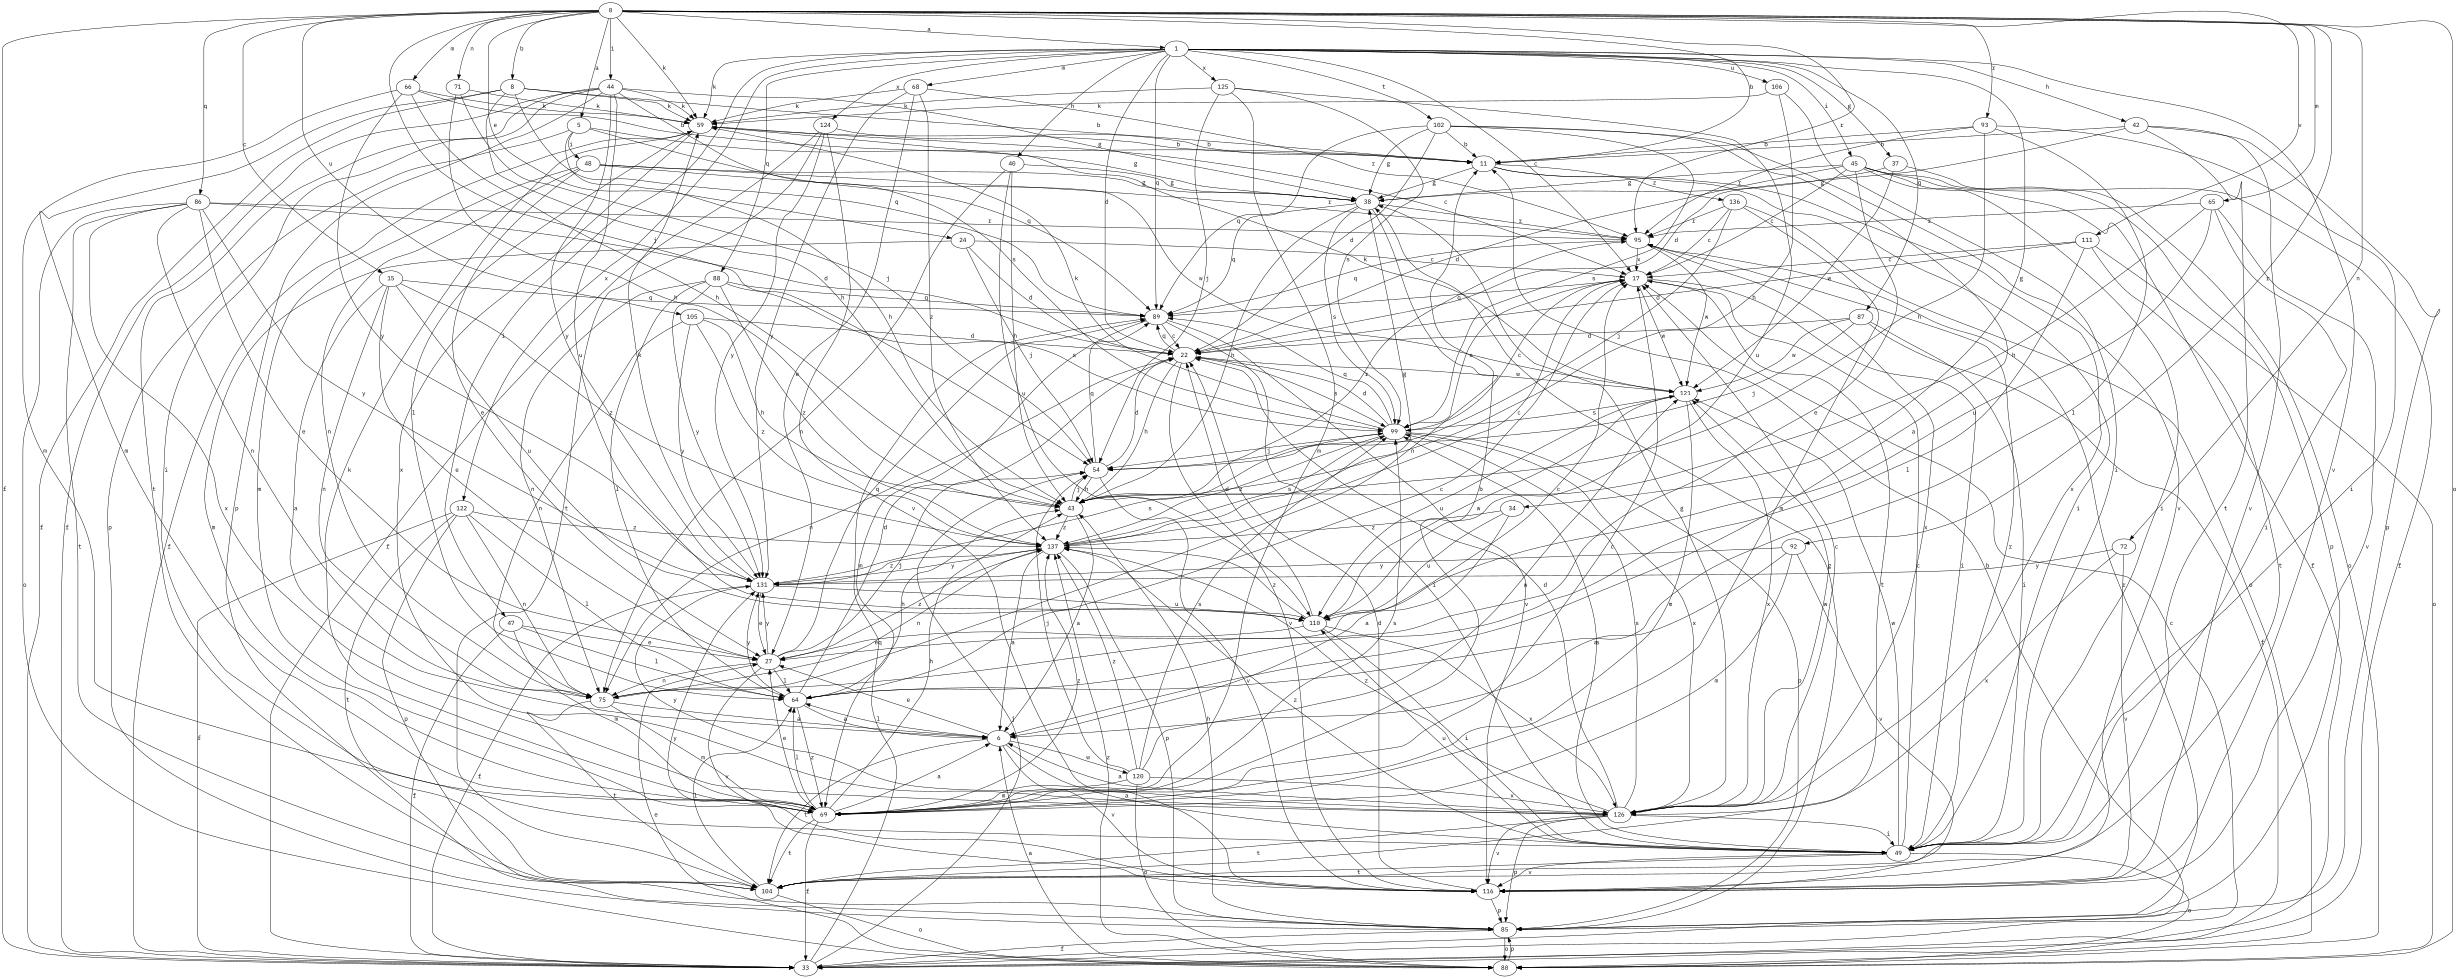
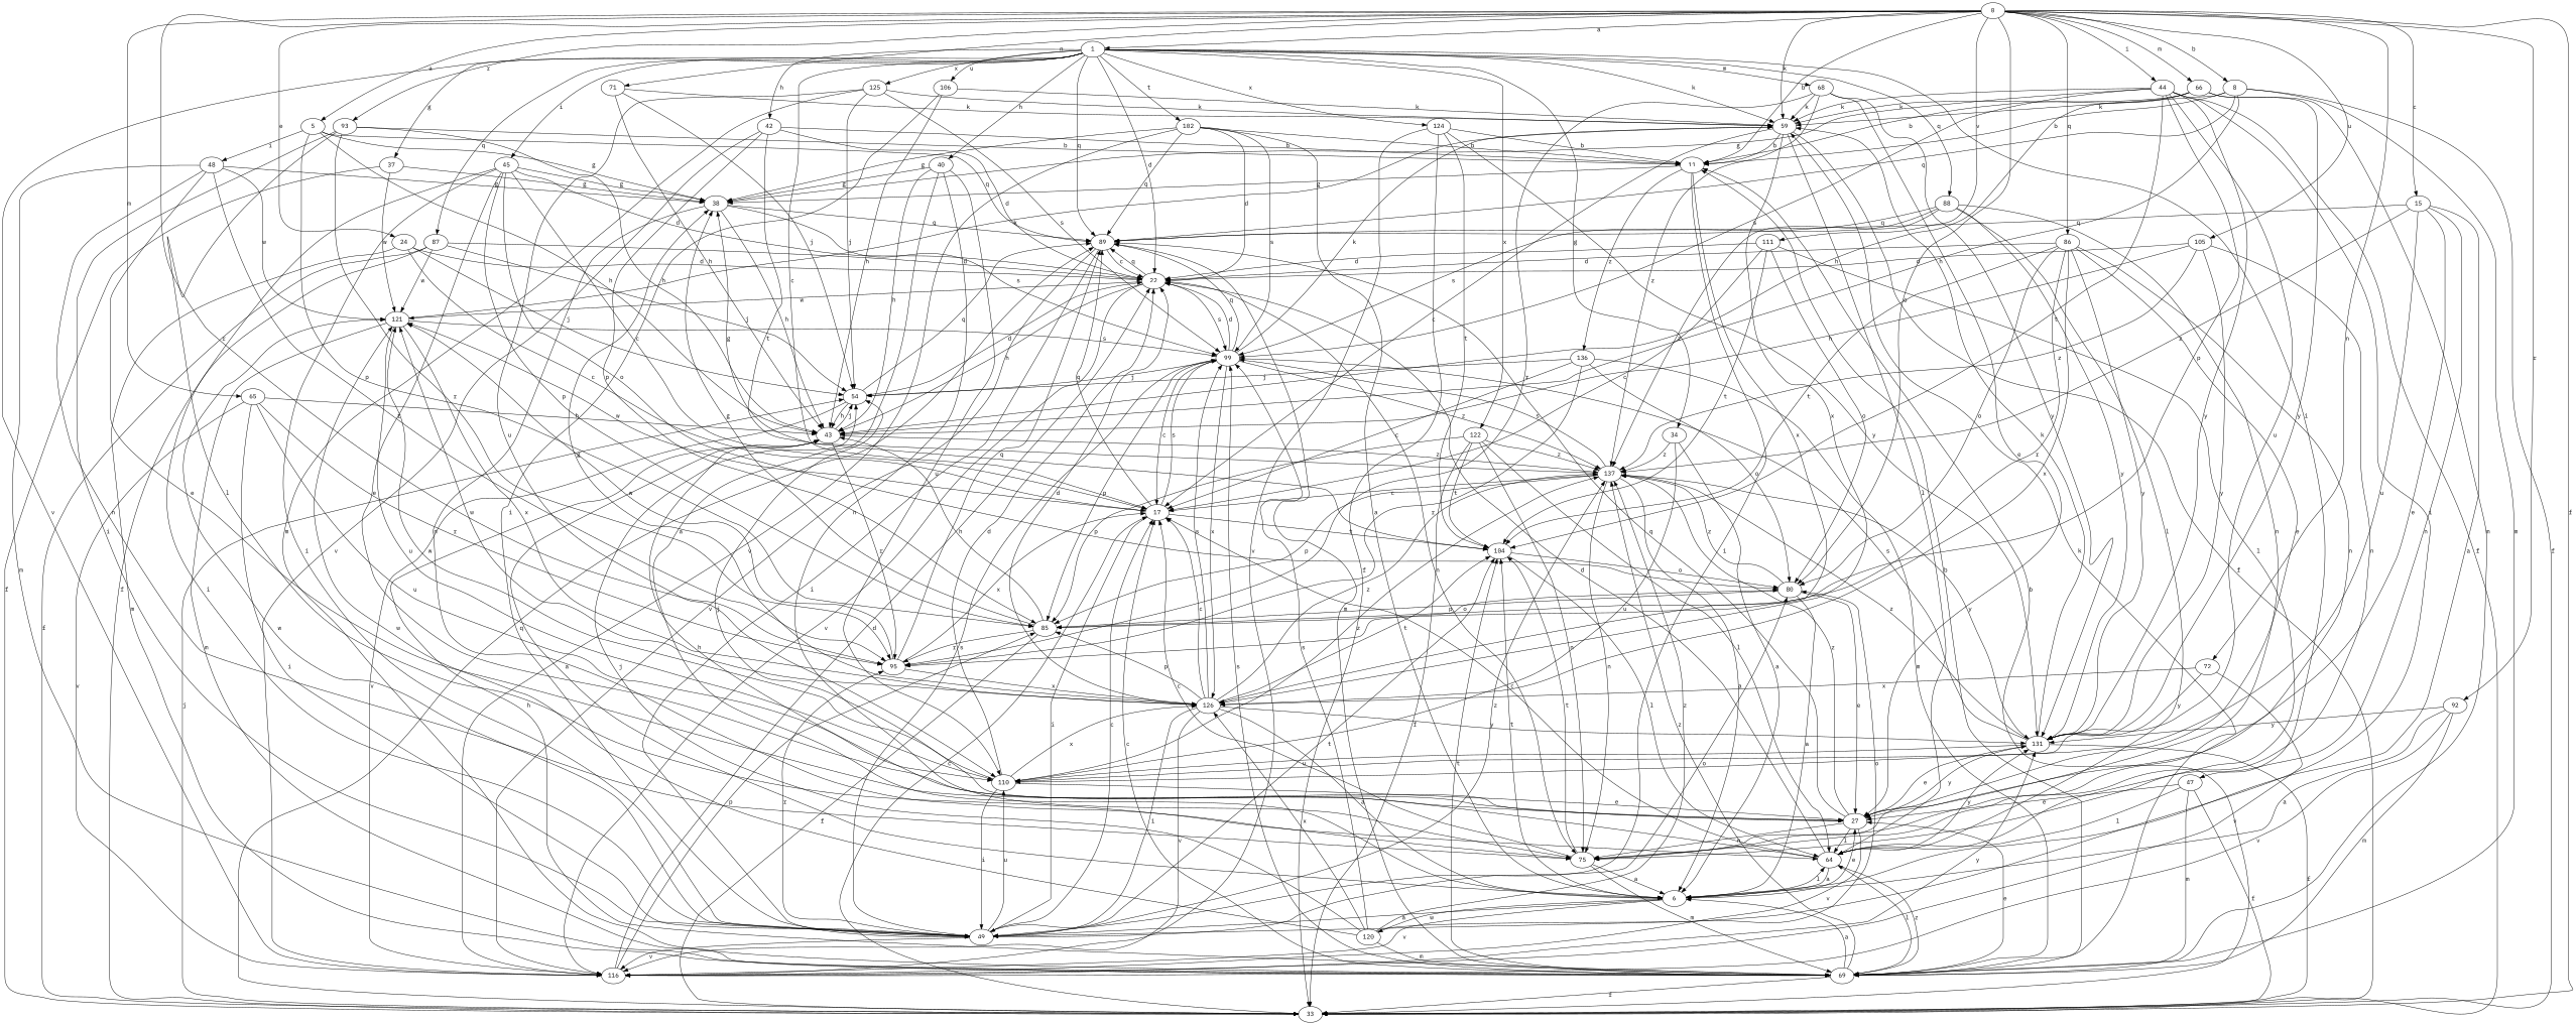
  strict digraph {
    fontname="IBM Plex Mono"
    node [fontname="IBM Plex Mono"]
    edge [fontname="IBM Plex Mono"]
    0
    1
    5
    8
    11
    15
    24
    33
    44
    54
    59
    65
    66
    71
    72
    80
    86
    92
    93
    95
    105
    111
    17
    22
    34
    37
    40
    42
    45
    47
    68
    87
    88
    89
    102
    106
    116
    122
    124
    125
    38
    43
    48
    85
    69
    49
    126
    136
    6
    27
    75
    110
    137
    104
    99
    131
    64
    121
    120
    0 -> 1 [label=a]
    0 -> 5 [label=a]
    0 -> 8 [label=b]
    0 -> 11 [label=b]
    0 -> 15 [label=c]
    0 -> 24 [label=e]
    0 -> 33 [label=f]
    0 -> 44 [label=i]
-   0 -> 54 [label=j]
    0 -> 59 [label=k]
    0 -> 65 [label=m]
    0 -> 66 [label=m]
    0 -> 71 [label=n]
    0 -> 72 [label=n]
    0 -> 80 [label=o]
    0 -> 86 [label=q]
    0 -> 92 [label=r]
    0 -> 93 [label=r]
    0 -> 95 [label=r]
    0 -> 105 [label=u]
    0 -> 111 [label=v]
    1 -> 59 [label=k]
    1 -> 17 [label=c]
    1 -> 22 [label=d]
    1 -> 34 [label=g]
    1 -> 37 [label=g]
    1 -> 40 [label=h]
    1 -> 42 [label=h]
    1 -> 45 [label=i]
    1 -> 47 [label=i]
    1 -> 68 [label=m]
    1 -> 87 [label=q]
    1 -> 88 [label=q]
    1 -> 89 [label=q]
    1 -> 102 [label=t]
    1 -> 106 [label=u]
    1 -> 116 [label=v]
    1 -> 122 [label=x]
    1 -> 124 [label=x]
    1 -> 125 [label=x]
    5 -> 89 [label=q]
    5 -> 38 [label=g]
    5 -> 43 [label=h]
    5 -> 48 [label=i]
    5 -> 85 [label=p]
    8 -> 11 [label=b]
    8 -> 33 [label=f]
    8 -> 59 [label=k]
    8 -> 89 [label=q]
    8 -> 43 [label=h]
    8 -> 69 [label=m]
    11 -> 38 [label=g]
    11 -> 49 [label=i]
    11 -> 126 [label=x]
    11 -> 136 [label=z]
    15 -> 89 [label=q]
    15 -> 6 [label=a]
    15 -> 27 [label=e]
    15 -> 75 [label=n]
    15 -> 110 [label=u]
    15 -> 137 [label=z]
    24 -> 54 [label=j]
    24 -> 17 [label=c]
    24 -> 22 [label=d]
    24 -> 69 [label=m]
    33 -> 11 [label=b]
    33 -> 54 [label=j]
    33 -> 17 [label=c]
    33 -> 89 [label=q]
    44 -> 33 [label=f]
    44 -> 59 [label=k]
    44 -> 38 [label=g]
    44 -> 85 [label=p]
    44 -> 49 [label=i]
    44 -> 110 [label=u]
    44 -> 104 [label=t]
    44 -> 99 [label=s]
    44 -> 131 [label=y]
    54 -> 22 [label=d]
    54 -> 89 [label=q]
    54 -> 116 [label=v]
    54 -> 43 [label=h]
    59 -> 11 [label=b]
    59 -> 33 [label=f]
    59 -> 17 [label=c]
    59 -> 126 [label=x]
    59 -> 64 [label=l]
    65 -> 95 [label=r]
    65 -> 116 [label=v]
    65 -> 43 [label=h]
    65 -> 49 [label=i]
    65 -> 110 [label=u]
    66 -> 11 [label=b]
    66 -> 59 [label=k]
    66 -> 43 [label=h]
    66 -> 69 [label=m]
    66 -> 131 [label=y]
    71 -> 54 [label=j]
    71 -> 59 [label=k]
    71 -> 43 [label=h]
    72 -> 116 [label=v]
    72 -> 126 [label=x]
    72 -> 131 [label=y]
    80 -> 85 [label=p]
    80 -> 6 [label=a]
    80 -> 27 [label=e]
    80 -> 137 [label=z]
    86 -> 80 [label=o]
    86 -> 95 [label=r]
    86 -> 22 [label=d]
    86 -> 126 [label=x]
    86 -> 27 [label=e]
    86 -> 75 [label=n]
    86 -> 104 [label=t]
    86 -> 131 [label=y]
    92 -> 116 [label=v]
    92 -> 69 [label=m]
    92 -> 6 [label=a]
    92 -> 131 [label=y]
    93 -> 11 [label=b]
    93 -> 95 [label=r]
    93 -> 43 [label=h]
    93 -> 49 [label=i]
    93 -> 64 [label=l]
    95 -> 17 [label=x]
    95 -> 89 [label=q]
    95 -> 126 [label=x]
    95 -> 121 [label=w]
    105 -> 22 [label=d]
    105 -> 43 [label=h]
    105 -> 75 [label=n]
    105 -> 137 [label=z]
    105 -> 131 [label=y]
    111 -> 80 [label=o]
    111 -> 17 [label=c]
    111 -> 22 [label=d]
    111 -> 104 [label=t]
    111 -> 64 [label=l]
    17 -> 89 [label=q]
    17 -> 49 [label=i]
    17 -> 104 [label=t]
    17 -> 99 [label=s]
    17 -> 121 [label=w]
    22 -> 89 [label=q]
    22 -> 116 [label=v]
    22 -> 43 [label=h]
    22 -> 75 [label=n]
    22 -> 99 [label=s]
    22 -> 121 [label=w]
    34 -> 6 [label=a]
    34 -> 110 [label=u]
    34 -> 137 [label=z]
    37 -> 33 [label=f]
    37 -> 38 [label=g]
    37 -> 121 [label=w]
    40 -> 38 [label=g]
    40 -> 43 [label=h]
+   40 -> 6 [label=a]
    40 -> 75 [label=n]
    40 -> 110 [label=u]
    42 -> 11 [label=b]
    42 -> 22 [label=d]
    42 -> 116 [label=v]
    42 -> 85 [label=p]
    42 -> 104 [label=t]
    45 -> 33 [label=f]
    45 -> 80 [label=o]
    45 -> 17 [label=c]
    45 -> 22 [label=d]
    45 -> 38 [label=g]
    45 -> 85 [label=p]
    45 -> 49 [label=i]
    45 -> 27 [label=e]
    47 -> 33 [label=f]
    47 -> 69 [label=m]
    47 -> 27 [label=e]
    47 -> 64 [label=l]
    68 -> 59 [label=k]
    68 -> 95 [label=r]
    68 -> 27 [label=e]
    68 -> 137 [label=z]
    68 -> 131 [label=y]
    87 -> 33 [label=f]
    87 -> 54 [label=j]
    87 -> 22 [label=d]
    87 -> 49 [label=i]
    87 -> 121 [label=w]
    88 -> 89 [label=q]
    88 -> 75 [label=n]
    88 -> 137 [label=z]
    88 -> 99 [label=s]
    88 -> 131 [label=y]
    88 -> 64 [label=l]
    89 -> 22 [label=c]
    89 -> 116 [label=v]
    89 -> 69 [label=m]
    89 -> 49 [label=i]
    102 -> 11 [label=b]
    102 -> 22 [label=d]
    102 -> 89 [label=q]
    102 -> 116 [label=v]
    102 -> 38 [label=g]
    102 -> 6 [label=a]
    102 -> 99 [label=s]
    106 -> 59 [label=k]
    106 -> 43 [label=h]
    106 -> 49 [label=i]
    116 -> 22 [label=d]
    116 -> 85 [label=p]
    116 -> 131 [label=y]
    122 -> 33 [label=f]
    122 -> 85 [label=p]
    122 -> 75 [label=n]
    122 -> 137 [label=z]
    122 -> 104 [label=t]
    122 -> 64 [label=l]
    124 -> 11 [label=b]
    124 -> 33 [label=f]
    124 -> 116 [label=v]
    124 -> 104 [label=t]
    124 -> 131 [label=y]
    125 -> 54 [label=j]
    125 -> 59 [label=k]
    125 -> 69 [label=m]
    125 -> 110 [label=u]
    125 -> 99 [label=s]
-   38 -> 95 [label=r]
    38 -> 89 [label=q]
    38 -> 43 [label=h]
    38 -> 75 [label=n]
    38 -> 99 [label=s]
    43 -> 54 [label=j]
    43 -> 95 [label=r]
    43 -> 6 [label=a]
    43 -> 137 [label=z]
    48 -> 95 [label=r]
    48 -> 38 [label=g]
    48 -> 69 [label=m]
    48 -> 27 [label=e]
    48 -> 75 [label=n]
    48 -> 121 [label=w]
    85 -> 33 [label=f]
    85 -> 80 [label=o]
    85 -> 95 [label=r]
    85 -> 38 [label=g]
    85 -> 43 [label=h]
    69 -> 11 [label=b]
    69 -> 33 [label=f]
    69 -> 59 [label=k]
    69 -> 17 [label=c]
    69 -> 43 [label=h]
    69 -> 6 [label=a]
    69 -> 27 [label=e]
    69 -> 137 [label=z]
    69 -> 104 [label=t]
    69 -> 99 [label=s]
    69 -> 64 [label=l]
    49 -> 80 [label=o]
    49 -> 95 [label=r]
    49 -> 17 [label=c]
    49 -> 116 [label=v]
    49 -> 110 [label=u]
    49 -> 137 [label=z]
    49 -> 104 [label=t]
    49 -> 99 [label=s]
    49 -> 121 [label=w]
    126 -> 17 [label=c]
    126 -> 22 [label=d]
    126 -> 116 [label=v]
    126 -> 38 [label=g]
    126 -> 85 [label=p]
    126 -> 49 [label=i]
    126 -> 6 [label=a]
    126 -> 137 [label=z]
    126 -> 104 [label=t]
    126 -> 99 [label=s]
    126 -> 131 [label=y]
    126 -> 121 [label=w]
    136 -> 54 [label=j]
    136 -> 80 [label=o]
    136 -> 95 [label=r]
    136 -> 17 [label=c]
    136 -> 69 [label=m]
    6 -> 116 [label=v]
    6 -> 49 [label=a]
    6 -> 27 [label=e]
    6 -> 104 [label=t]
    6 -> 64 [label=l]
    6 -> 120 [label=w]
    27 -> 54 [label=j]
    27 -> 89 [label=q]
    27 -> 116 [label=v]
    27 -> 75 [label=n]
    27 -> 137 [label=z]
    27 -> 131 [label=y]
    27 -> 64 [label=l]
    75 -> 17 [label=c]
    75 -> 69 [label=m]
    75 -> 6 [label=a]
    75 -> 104 [label=t]
    110 -> 22 [label=d]
    110 -> 49 [label=i]
    110 -> 126 [label=x]
    110 -> 27 [label=e]
    110 -> 137 [label=z]
    110 -> 121 [label=w]
    137 -> 17 [label=c]
    137 -> 38 [label=g]
    137 -> 85 [label=p]
    137 -> 6 [label=a]
    137 -> 75 [label=n]
    137 -> 99 [label=s]
    137 -> 131 [label=y]
    104 -> 80 [label=o]
    104 -> 64 [label=l]
    99 -> 54 [label=j]
    99 -> 59 [label=k]
    99 -> 17 [label=c]
    99 -> 22 [label=d]
    99 -> 89 [label=q]
    99 -> 85 [label=p]
    99 -> 126 [label=x]
    99 -> 137 [label=z]
    131 -> 33 [label=f]
    131 -> 59 [label=k]
    131 -> 27 [label=e]
    131 -> 110 [label=u]
    131 -> 137 [label=z]
    131 -> 99 [label=s]
    64 -> 17 [label=c]
    64 -> 22 [label=d]
    64 -> 43 [label=h]
    64 -> 69 [label=z]
    64 -> 6 [label=a]
    64 -> 131 [label=y]
    121 -> 59 [label=k]
    121 -> 69 [label=m]
    121 -> 126 [label=x]
    121 -> 110 [label=u]
    121 -> 99 [label=s]
    120 -> 54 [label=j]
    120 -> 80 [label=o]
    120 -> 69 [label=m]
    120 -> 126 [label=x]
    120 -> 137 [label=z]
    120 -> 99 [label=s]
    120 -> 121 [label=w]
  }
